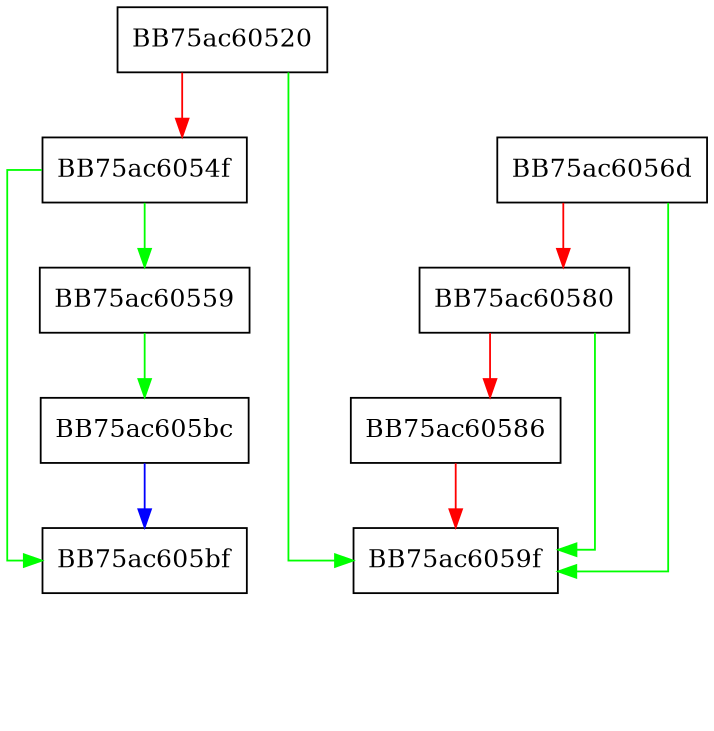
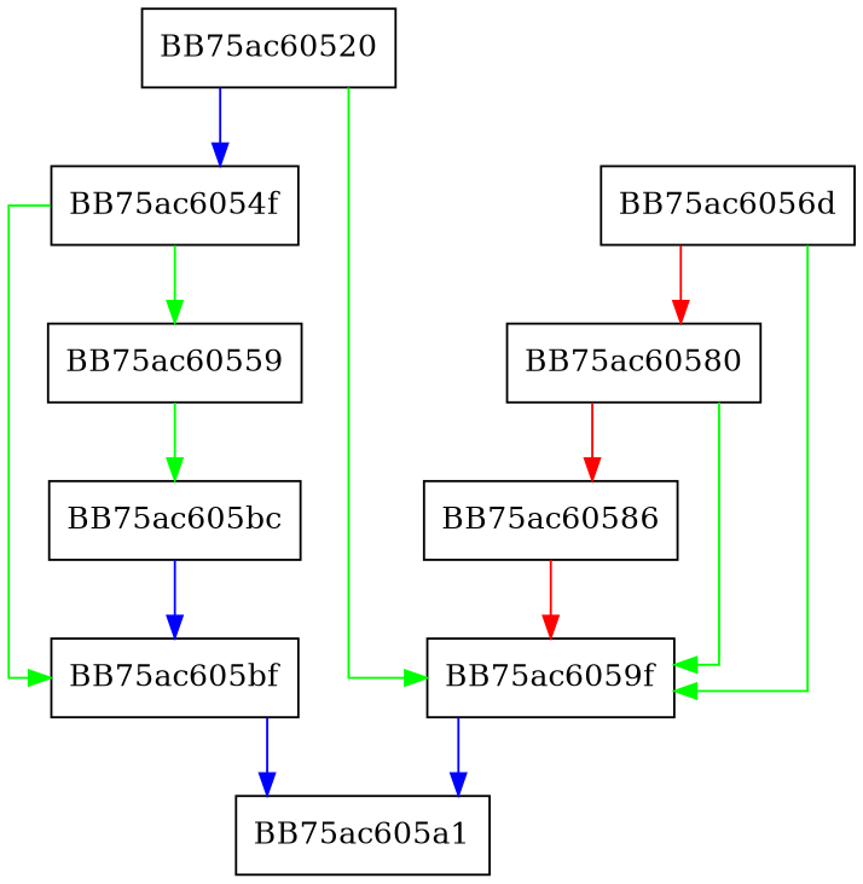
  digraph {
    splines=ortho
    node [shape=box]
    edge [color=green]
    BB75ac60520
    BB75ac6059f
    BB75ac6054f
+   BB75ac605a1
    BB75ac605bf
    BB75ac60559
    BB75ac605bc
    BB75ac6056d
    BB75ac60580
    BB75ac60586
    BB75ac60520 -> BB75ac6059f
-   BB75ac60520 -> BB75ac6054f [color=red]
+   BB75ac60520 -> BB75ac6054f [color=blue]
+   BB75ac6059f -> BB75ac605a1 [color=blue]
    BB75ac6054f -> BB75ac605bf
    BB75ac6054f -> BB75ac60559
+   BB75ac605bf -> BB75ac605a1 [color=blue]
    BB75ac60559 -> BB75ac605bc
    BB75ac605bc -> BB75ac605bf [color=blue]
    BB75ac6056d -> BB75ac6059f
    BB75ac6056d -> BB75ac60580 [color=red]
    BB75ac60580 -> BB75ac6059f
    BB75ac60580 -> BB75ac60586 [color=red]
    BB75ac60586 -> BB75ac6059f [color=red]
  }
